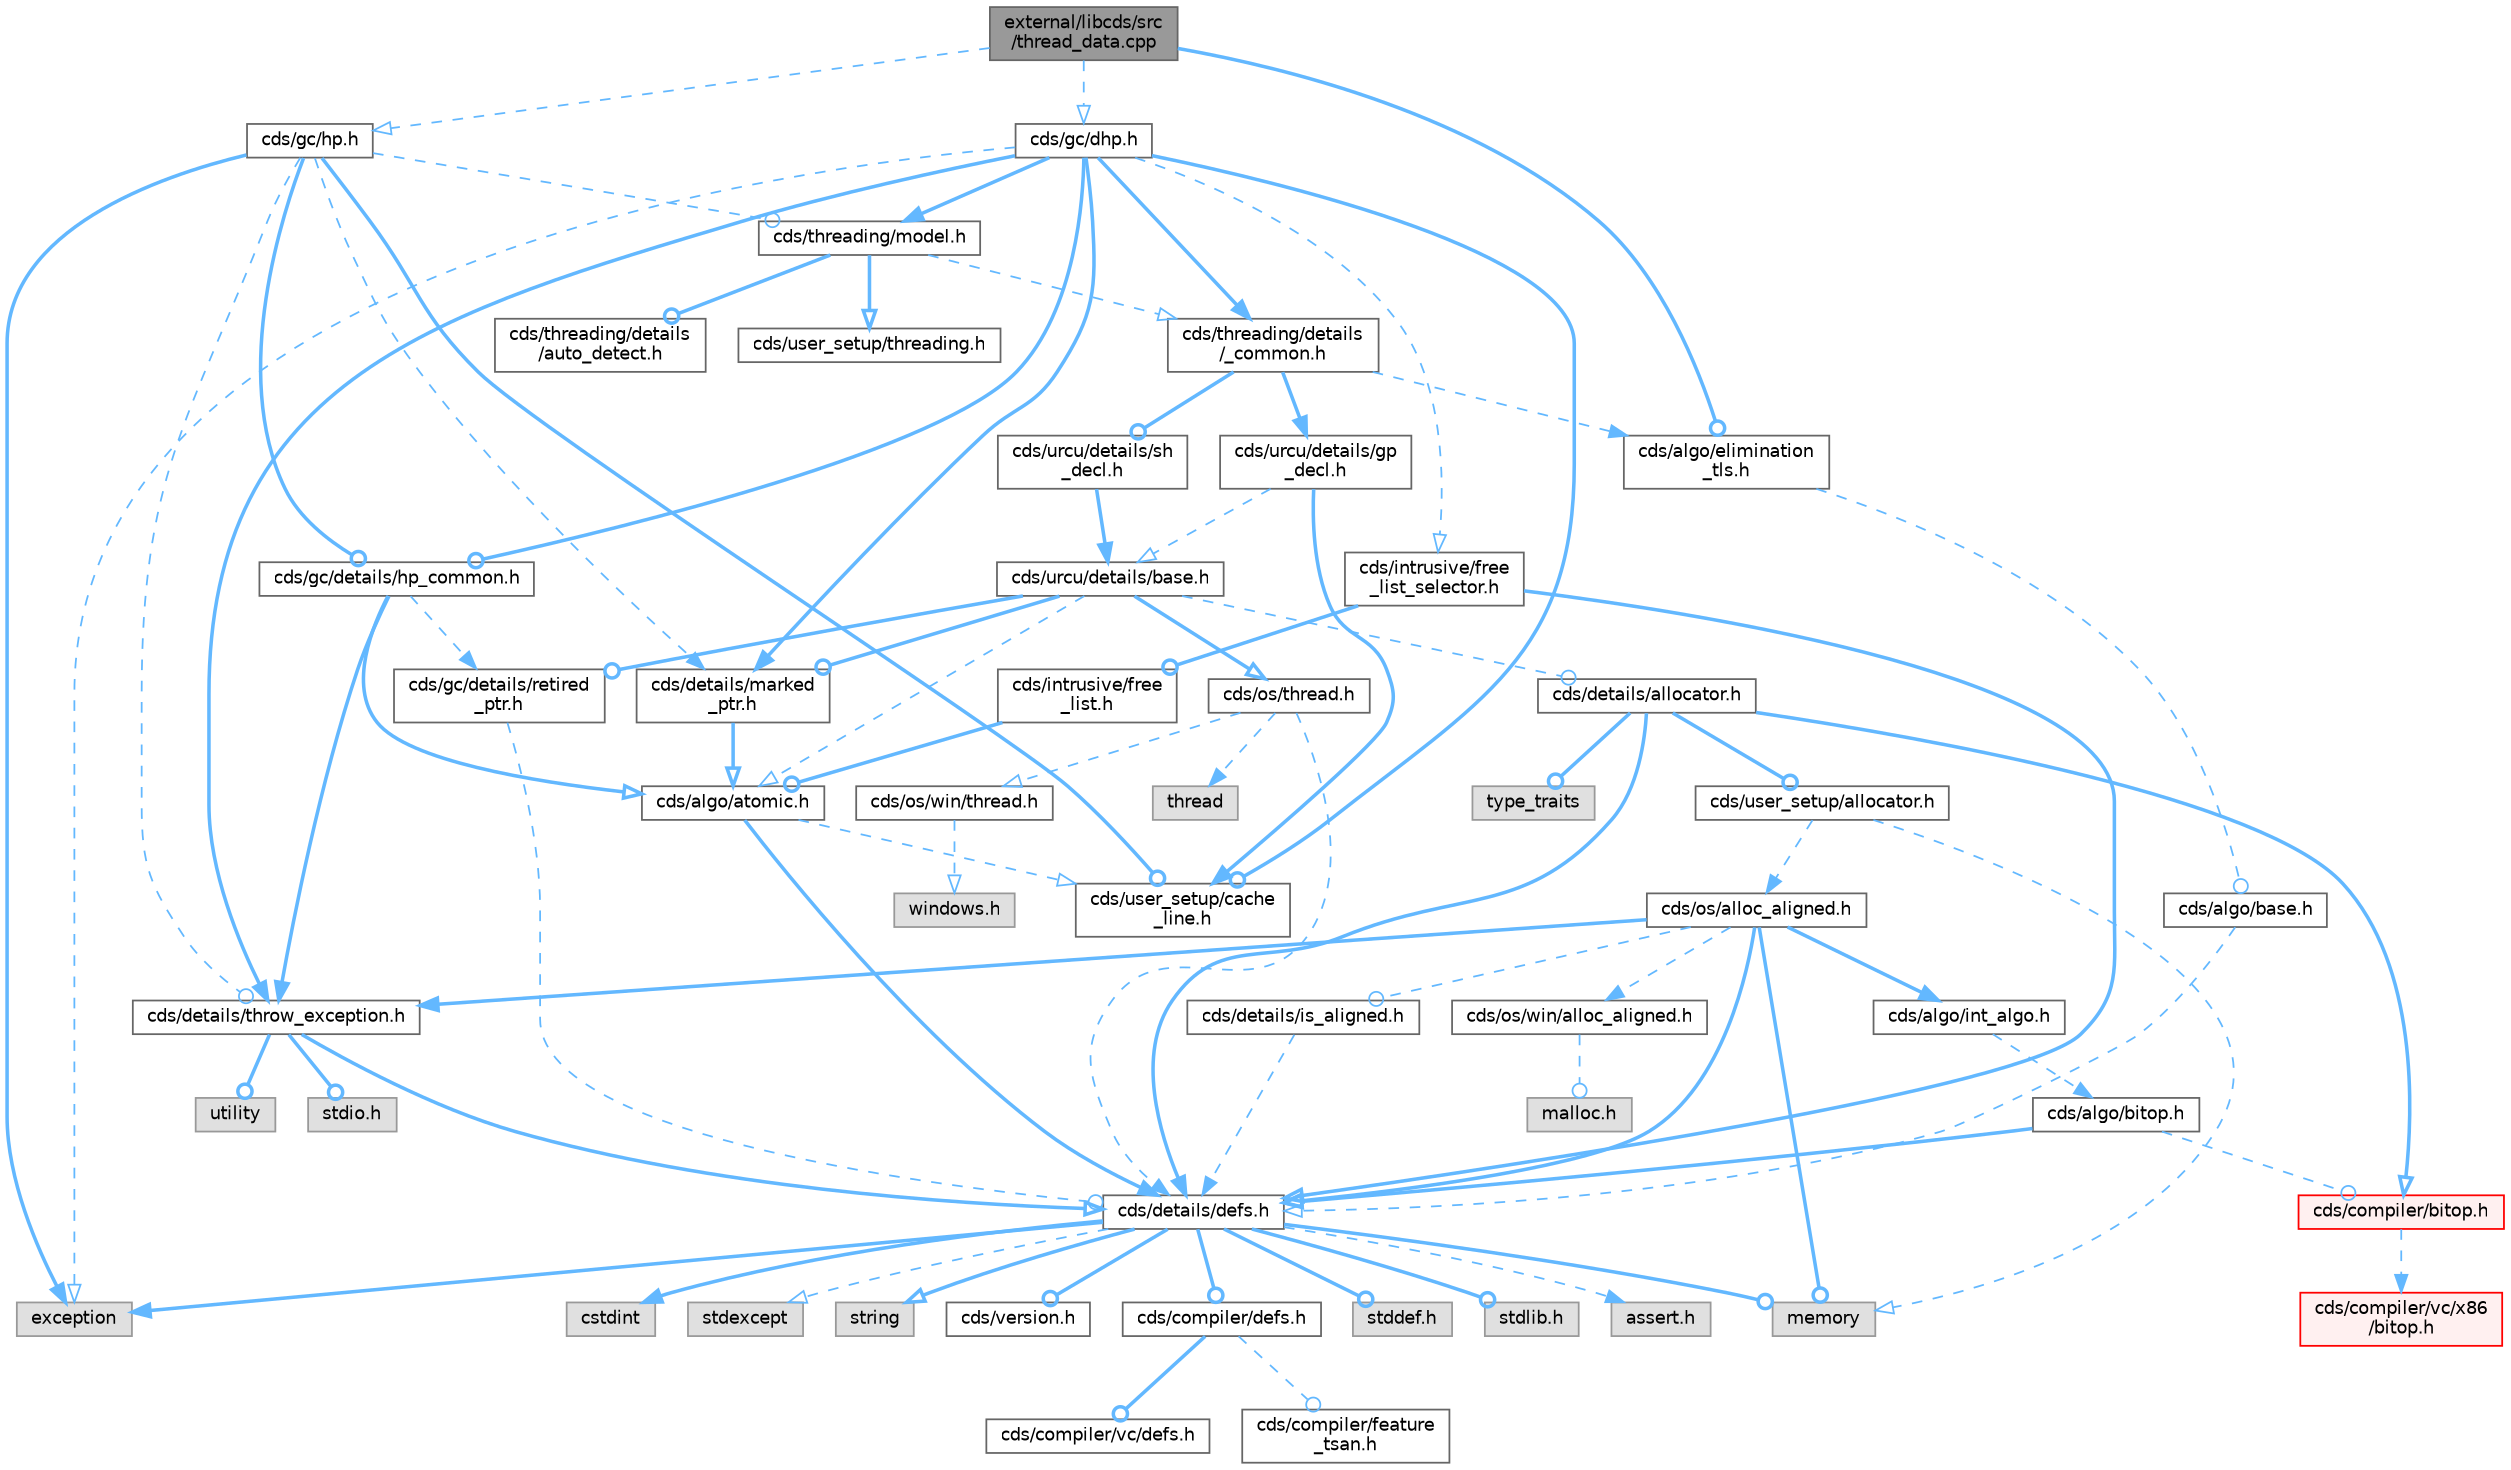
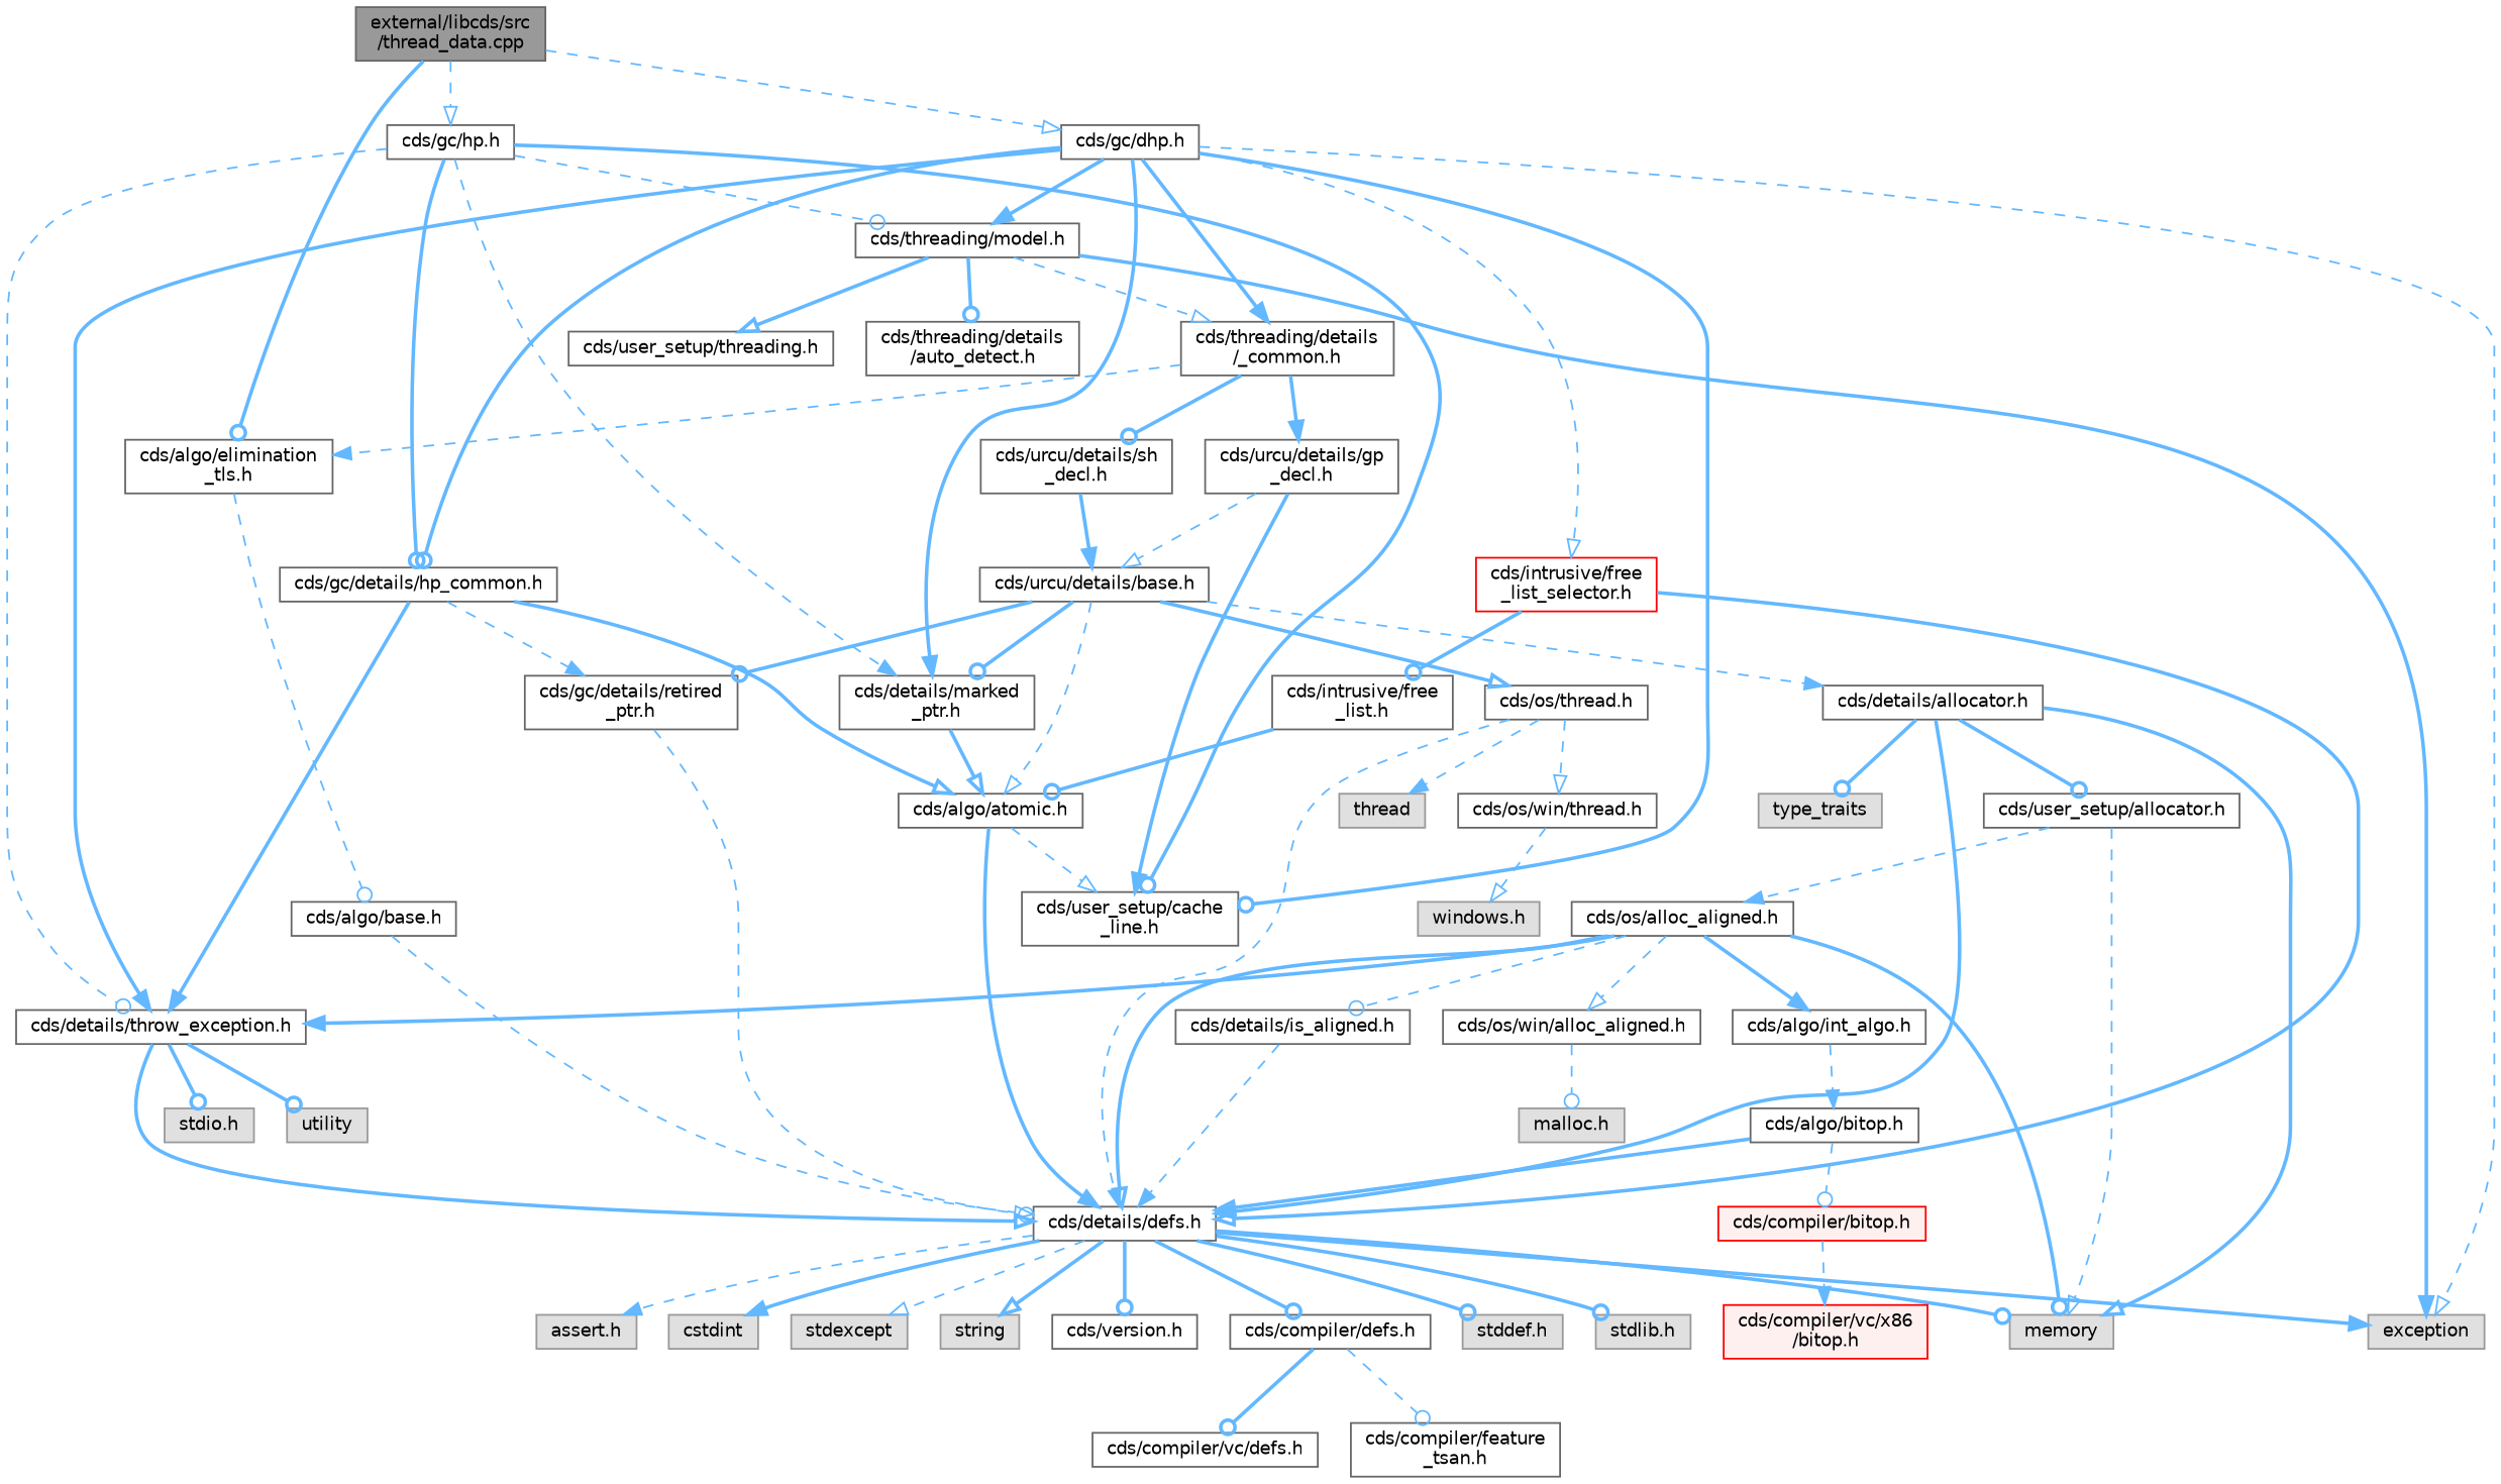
  digraph {
    node [color=grey40 fillcolor=white fontname=Helvetica fontsize=10 shape=box style=filled]
    edge [arrowhead=odot color=steelblue1 fontname=Helvetica fontsize=10 labelfontname=Helvetica labelfontsize=10 style=bold]
    n1 [color=gray40 fillcolor=grey60 fontcolor=black height=0.2 label="external/libcds/src\l/thread_data.cpp" width=0.4]
    n2 [height=0.2 label="cds/algo/elimination\l_tls.h" width=0.4]
    n3 [height=0.2 label="cds/gc/hp.h" width=0.4]
    n4 [height=0.2 label="cds/gc/dhp.h" width=0.4]
    n5 [height=0.2 label="cds/threading/details\l/_common.h" width=0.4]
    n6 [height=0.2 label="cds/urcu/details/gp\l_decl.h" width=0.4]
    n7 [height=0.2 label="cds/urcu/details/sh\l_decl.h" width=0.4]
    n8 [height=0.2 label="cds/algo/base.h" width=0.4]
    n9 [height=0.2 label="cds/user_setup/cache\l_line.h" width=0.4]
    n10 [height=0.2 label="cds/details/marked\l_ptr.h" width=0.4]
    n11 [color=grey60 fillcolor="#E0E0E0" height=0.2 label=exception width=0.4]
    n12 [height=0.2 label="cds/details/throw_exception.h" width=0.4]
    n13 [height=0.2 label="cds/gc/details/hp_common.h" width=0.4]
    n14 [height=0.2 label="cds/threading/model.h" width=0.4]
-   n15 [height=0.2 label="cds/intrusive/free\l_list_selector.h" width=0.4]
+   n15 [color=red height=0.2 label="cds/intrusive/free\l_list_selector.h" width=0.4]
    n16 [height=0.2 label="cds/urcu/details/base.h" width=0.4]
    n17 [height=0.2 label="cds/algo/atomic.h" width=0.4]
    n18 [height=0.2 label="cds/gc/details/retired\l_ptr.h" width=0.4]
    n19 [height=0.2 label="cds/details/allocator.h" width=0.4]
    n20 [height=0.2 label="cds/os/thread.h" width=0.4]
    n21 [height=0.2 label="cds/details/defs.h" width=0.4]
    n22 [color=grey60 fillcolor="#E0E0E0" height=0.2 label=memory width=0.4]
    n23 [color=grey60 fillcolor="#E0E0E0" height=0.2 label=type_traits width=0.4]
    n24 [height=0.2 label="cds/user_setup/allocator.h" width=0.4]
    n25 [color=grey60 fillcolor="#E0E0E0" height=0.2 label=thread width=0.4]
    n26 [height=0.2 label="cds/os/win/thread.h" width=0.4]
    n27 [color=grey60 fillcolor="#E0E0E0" height=0.2 label="stddef.h" width=0.4]
    n28 [color=grey60 fillcolor="#E0E0E0" height=0.2 label="stdlib.h" width=0.4]
    n29 [color=grey60 fillcolor="#E0E0E0" height=0.2 label="assert.h" width=0.4]
    n30 [color=grey60 fillcolor="#E0E0E0" height=0.2 label=cstdint width=0.4]
    n31 [color=grey60 fillcolor="#E0E0E0" height=0.2 label=stdexcept width=0.4]
    n32 [color=grey60 fillcolor="#E0E0E0" height=0.2 label=string width=0.4]
    n33 [height=0.2 label="cds/version.h" width=0.4]
    n34 [height=0.2 label="cds/compiler/defs.h" width=0.4]
    n35 [height=0.2 label="cds/compiler/vc/defs.h" width=0.4]
    n36 [height=0.2 label="cds/compiler/feature\l_tsan.h" width=0.4]
    n37 [height=0.2 label="cds/os/alloc_aligned.h" width=0.4]
    n38 [height=0.2 label="cds/os/win/alloc_aligned.h" width=0.4]
    n39 [height=0.2 label="cds/details/is_aligned.h" width=0.4]
    n40 [height=0.2 label="cds/algo/int_algo.h" width=0.4]
    n41 [color=grey60 fillcolor="#E0E0E0" height=0.2 label="malloc.h" width=0.4]
    n42 [height=0.2 label="cds/algo/bitop.h" width=0.4]
    n43 [color=grey60 fillcolor="#E0E0E0" height=0.2 label="stdio.h" width=0.4]
    n44 [color=grey60 fillcolor="#E0E0E0" height=0.2 label=utility width=0.4]
    n45 [color=red fillcolor="#FFF0F0" height=0.2 label="cds/compiler/bitop.h" width=0.4]
    n46 [color=red fillcolor="#FFF0F0" height=0.2 label="cds/compiler/vc/x86\l/bitop.h" width=0.4]
    n47 [color=grey60 fillcolor="#E0E0E0" height=0.2 label="windows.h" width=0.4]
    n48 [height=0.2 label="cds/user_setup/threading.h" width=0.4]
    n49 [height=0.2 label="cds/threading/details\l/auto_detect.h" width=0.4]
    n50 [height=0.2 label="cds/intrusive/free\l_list.h" width=0.4]
    n1 -> n2
    n1 -> n3 [arrowhead=onormal style=dashed]
    n1 -> n4 [arrowhead=onormal style=dashed]
    n2 -> n8 [style=dashed]
    n3 -> n9
    n3 -> n10 [arrowhead=normal style=dashed]
-   n3 -> n11 [arrowhead=normal]
+   n14 -> n11 [arrowhead=normal]
    n3 -> n12 [style=dashed]
    n3 -> n13
    n3 -> n14 [style=dashed]
    n4 -> n5 [arrowhead=normal]
    n4 -> n9
    n4 -> n10 [arrowhead=normal]
    n4 -> n11 [arrowhead=onormal style=dashed]
    n4 -> n12 [arrowhead=normal]
    n4 -> n13
    n4 -> n14 [arrowhead=normal]
    n4 -> n15 [arrowhead=onormal style=dashed]
    n5 -> n2 [arrowhead=normal style=dashed]
    n5 -> n6 [arrowhead=normal]
    n5 -> n7
    n6 -> n9 [arrowhead=normal]
    n6 -> n16 [arrowhead=onormal style=dashed]
    n7 -> n16 [arrowhead=normal]
    n8 -> n21 [arrowhead=onormal style=dashed]
    n10 -> n17 [arrowhead=onormal]
    n12 -> n21 [arrowhead=onormal]
    n12 -> n43
    n12 -> n44
    n13 -> n12 [arrowhead=normal]
    n13 -> n17 [arrowhead=onormal]
    n13 -> n18 [arrowhead=normal style=dashed]
    n14 -> n5 [arrowhead=onormal style=dashed]
    n14 -> n48 [arrowhead=onormal]
    n14 -> n49
    n15 -> n21 [arrowhead=onormal]
    n15 -> n50
    n16 -> n10
    n16 -> n17 [arrowhead=onormal style=dashed]
    n16 -> n18
-   n16 -> n19 [style=dashed]
+   n16 -> n19 [arrowhead=normal style=dashed]
    n16 -> n20 [arrowhead=onormal]
    n17 -> n9 [arrowhead=onormal style=dashed]
    n17 -> n21 [arrowhead=normal]
    n18 -> n21 [style=dashed]
    n19 -> n21 [arrowhead=normal]
-   n19 -> n45 [arrowhead=onormal]
+   n19 -> n22 [arrowhead=onormal]
    n19 -> n23
    n19 -> n24
    n20 -> n21 [arrowhead=normal style=dashed]
    n20 -> n25 [arrowhead=normal style=dashed]
    n20 -> n26 [arrowhead=onormal style=dashed]
    n21 -> n11 [arrowhead=normal]
    n21 -> n22
    n21 -> n27
    n21 -> n28
    n21 -> n29 [arrowhead=normal style=dashed]
    n21 -> n30 [arrowhead=normal]
    n21 -> n31 [arrowhead=onormal style=dashed]
    n21 -> n32 [arrowhead=onormal]
    n21 -> n33
    n21 -> n34
    n24 -> n22 [arrowhead=onormal style=dashed]
    n24 -> n37 [arrowhead=normal style=dashed]
    n26 -> n47 [arrowhead=onormal style=dashed]
    n34 -> n35
    n34 -> n36 [style=dashed]
    n37 -> n12 [arrowhead=normal]
    n37 -> n21 [arrowhead=onormal]
    n37 -> n22
-   n37 -> n38 [arrowhead=normal style=dashed]
+   n37 -> n38 [arrowhead=onormal style=dashed]
    n37 -> n39 [style=dashed]
    n37 -> n40 [arrowhead=normal]
    n38 -> n41 [style=dashed]
    n39 -> n21 [arrowhead=normal style=dashed]
    n40 -> n42 [arrowhead=normal style=dashed]
    n42 -> n21 [arrowhead=onormal]
    n42 -> n45 [style=dashed]
    n45 -> n46 [arrowhead=normal style=dashed]
    n50 -> n17
  }
